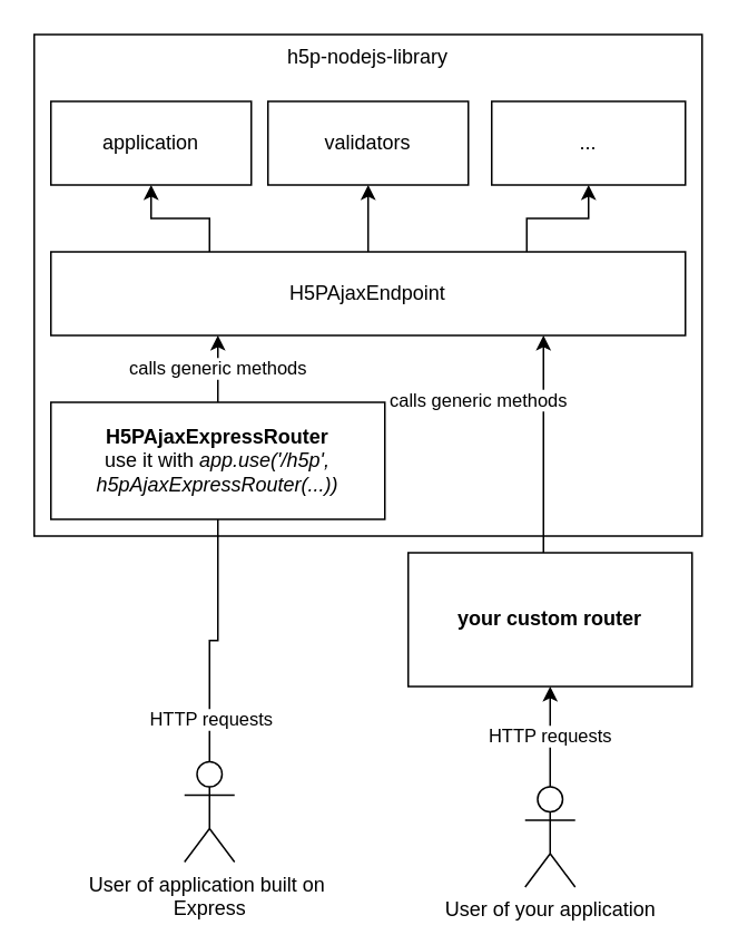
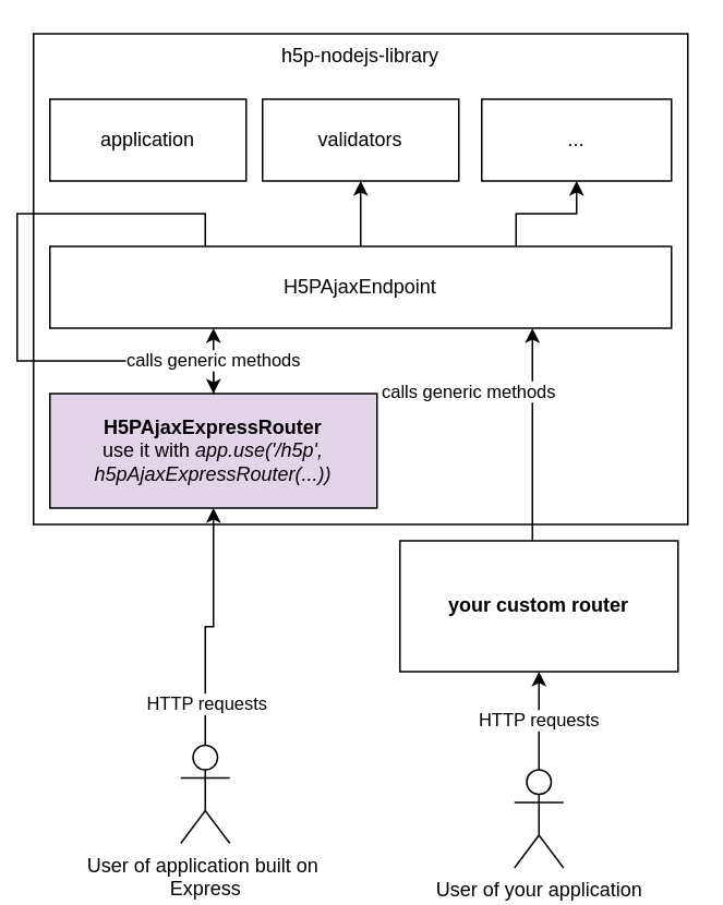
  <mxCell id="0" />
  <mxCell id="1" parent="0" />
  <mxCell id="2" value="h5p-nodejs-library" style="rounded=0;whiteSpace=wrap;html=1;verticalAlign=top;align=center;" vertex="1" parent="1"><mxGeometry x="20" y="20" width="400" height="300" as="geometry" /></mxCell>
  <mxCell id="3" value="application" style="rounded=0;whiteSpace=wrap;html=1;" vertex="1" parent="1"><mxGeometry x="30" y="60" width="120" height="50" as="geometry" /></mxCell>
  <mxCell id="4" value="validators" style="rounded=0;whiteSpace=wrap;html=1;" vertex="1" parent="1"><mxGeometry x="160" y="60" width="120" height="50" as="geometry" /></mxCell>
  <mxCell id="5" value="..." style="rounded=0;whiteSpace=wrap;html=1;" vertex="1" parent="1"><mxGeometry x="294" y="60" width="116" height="50" as="geometry" /></mxCell>
- <mxCell id="6" style="edgeStyle=orthogonalEdgeStyle;rounded=0;orthogonalLoop=1;jettySize=auto;html=1;exitX=0.25;exitY=0;exitDx=0;exitDy=0;entryX=0.5;entryY=1;entryDx=0;entryDy=0;" edge="1" parent="1" source="9" target="3"><mxGeometry relative="1" as="geometry" /></mxCell>
+ <mxCell id="6" style="edgeStyle=orthogonalEdgeStyle;rounded=0;orthogonalLoop=1;jettySize=auto;html=1;exitX=0.25;exitY=0;exitDx=0;exitDy=0;" edge="1" parent="1" source="9" target="11"><mxGeometry relative="1" as="geometry" /></mxCell>
  <mxCell id="7" style="edgeStyle=orthogonalEdgeStyle;rounded=0;orthogonalLoop=1;jettySize=auto;html=1;" edge="1" parent="1" source="9" target="4"><mxGeometry relative="1" as="geometry" /></mxCell>
  <mxCell id="8" style="edgeStyle=orthogonalEdgeStyle;rounded=0;orthogonalLoop=1;jettySize=auto;html=1;exitX=0.75;exitY=0;exitDx=0;exitDy=0;entryX=0.5;entryY=1;entryDx=0;entryDy=0;" edge="1" parent="1" source="9" target="5"><mxGeometry relative="1" as="geometry" /></mxCell>
  <mxCell id="9" value="H5PAjaxEndpoint" style="rounded=0;whiteSpace=wrap;html=1;align=center;" vertex="1" parent="1"><mxGeometry x="30" y="150" width="380" height="50" as="geometry" /></mxCell>
  <mxCell id="10" value="calls generic methods" style="edgeStyle=orthogonalEdgeStyle;rounded=0;orthogonalLoop=1;jettySize=auto;html=1;exitX=0.5;exitY=0;exitDx=0;exitDy=0;" edge="1" parent="1" source="11"><mxGeometry relative="1" as="geometry"><mxPoint x="130" y="200" as="targetPoint" /><Array as="points"><mxPoint x="130" y="200" /></Array></mxGeometry></mxCell>
- <mxCell id="11" value="&lt;b&gt;H5PAjaxExpressRouter&lt;br&gt;&lt;/b&gt;use it with&amp;nbsp;&lt;i&gt;app.use('/h5p', h5pAjaxExpressRouter(...))&lt;/i&gt;" style="rounded=0;whiteSpace=wrap;html=1;align=center;" vertex="1" parent="1"><mxGeometry x="30" y="240" width="200" height="70" as="geometry" /></mxCell>
+ <mxCell id="11" value="&lt;b&gt;H5PAjaxExpressRouter&lt;br&gt;&lt;/b&gt;use it with&amp;nbsp;&lt;i&gt;app.use('/h5p', h5pAjaxExpressRouter(...))&lt;/i&gt;" style="rounded=0;whiteSpace=wrap;html=1;align=center;fillColor=#e1d5e7;" vertex="1" parent="1"><mxGeometry x="30" y="240" width="200" height="70" as="geometry" /></mxCell>
  <mxCell id="12" style="edgeStyle=orthogonalEdgeStyle;rounded=0;orthogonalLoop=1;jettySize=auto;html=1;" edge="1" parent="1" source="14"><mxGeometry relative="1" as="geometry"><mxPoint x="325" y="200" as="targetPoint" /><Array as="points"><mxPoint x="325" y="200" /></Array></mxGeometry></mxCell>
  <mxCell id="13" value="calls generic methods" style="edgeLabel;html=1;align=center;verticalAlign=middle;resizable=0;points=[];" vertex="1" connectable="0" parent="12"><mxGeometry x="1" y="38" relative="1" as="geometry"><mxPoint x="-2" y="38" as="offset" /></mxGeometry></mxCell>
  <mxCell id="14" value="&lt;b&gt;your custom router&lt;/b&gt;" style="rounded=0;whiteSpace=wrap;html=1;align=center;" vertex="1" parent="1"><mxGeometry x="244" y="330" width="170" height="80" as="geometry" /></mxCell>
- <mxCell id="15" style="edgeStyle=orthogonalEdgeStyle;rounded=0;orthogonalLoop=1;jettySize=auto;html=1;endArrow=none;endFill=1;" edge="1" parent="1" source="17" target="11"><mxGeometry relative="1" as="geometry" /></mxCell>
+ <mxCell id="15" style="edgeStyle=orthogonalEdgeStyle;rounded=0;orthogonalLoop=1;jettySize=auto;html=1;endArrow=classic;endFill=1;" edge="1" parent="1" source="17" target="11"><mxGeometry relative="1" as="geometry" /></mxCell>
  <mxCell id="16" value="HTTP requests" style="edgeLabel;html=1;align=center;verticalAlign=middle;resizable=0;points=[];" vertex="1" connectable="0" parent="15"><mxGeometry x="-0.656" y="-1" relative="1" as="geometry"><mxPoint x="-1" as="offset" /></mxGeometry></mxCell>
  <mxCell id="17" value="User of application built on&amp;nbsp;&lt;br&gt;Express" style="shape=umlActor;verticalLabelPosition=bottom;verticalAlign=top;html=1;outlineConnect=0;align=center;" vertex="1" parent="1"><mxGeometry x="110" y="455" width="30" height="60" as="geometry" /></mxCell>
  <mxCell id="18" value="HTTP requests" style="edgeStyle=orthogonalEdgeStyle;rounded=0;orthogonalLoop=1;jettySize=auto;html=1;entryX=0.5;entryY=1;entryDx=0;entryDy=0;endArrow=classic;endFill=1;" edge="1" parent="1" source="19" target="14"><mxGeometry relative="1" as="geometry" /></mxCell>
  <mxCell id="19" value="User of your application" style="shape=umlActor;verticalLabelPosition=bottom;verticalAlign=top;html=1;outlineConnect=0;align=center;" vertex="1" parent="1"><mxGeometry x="314" y="470" width="30" height="60" as="geometry" /></mxCell>
